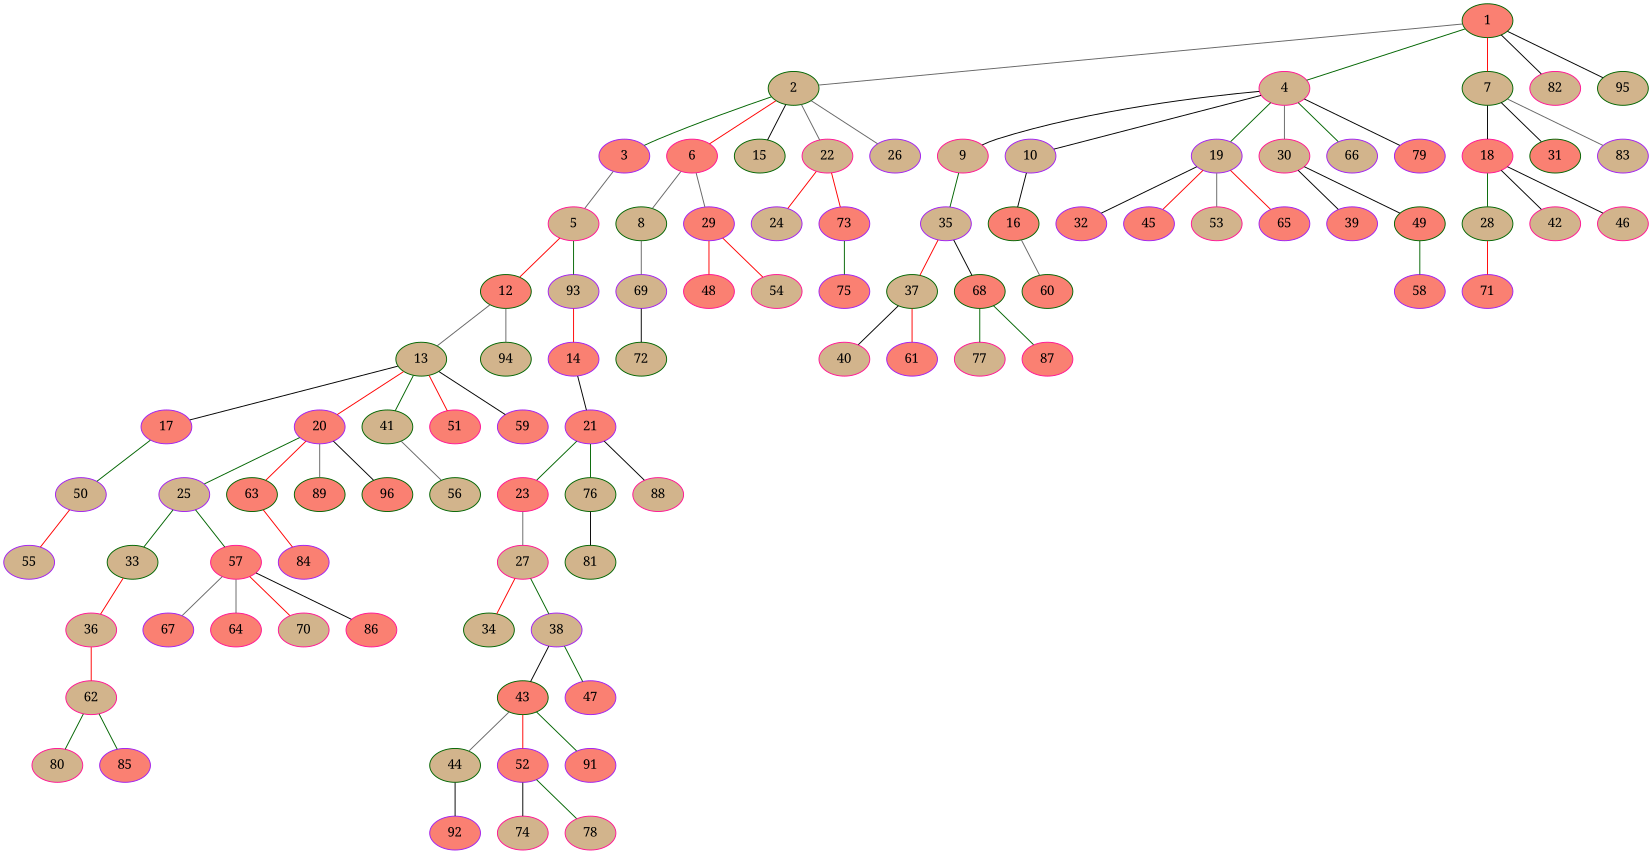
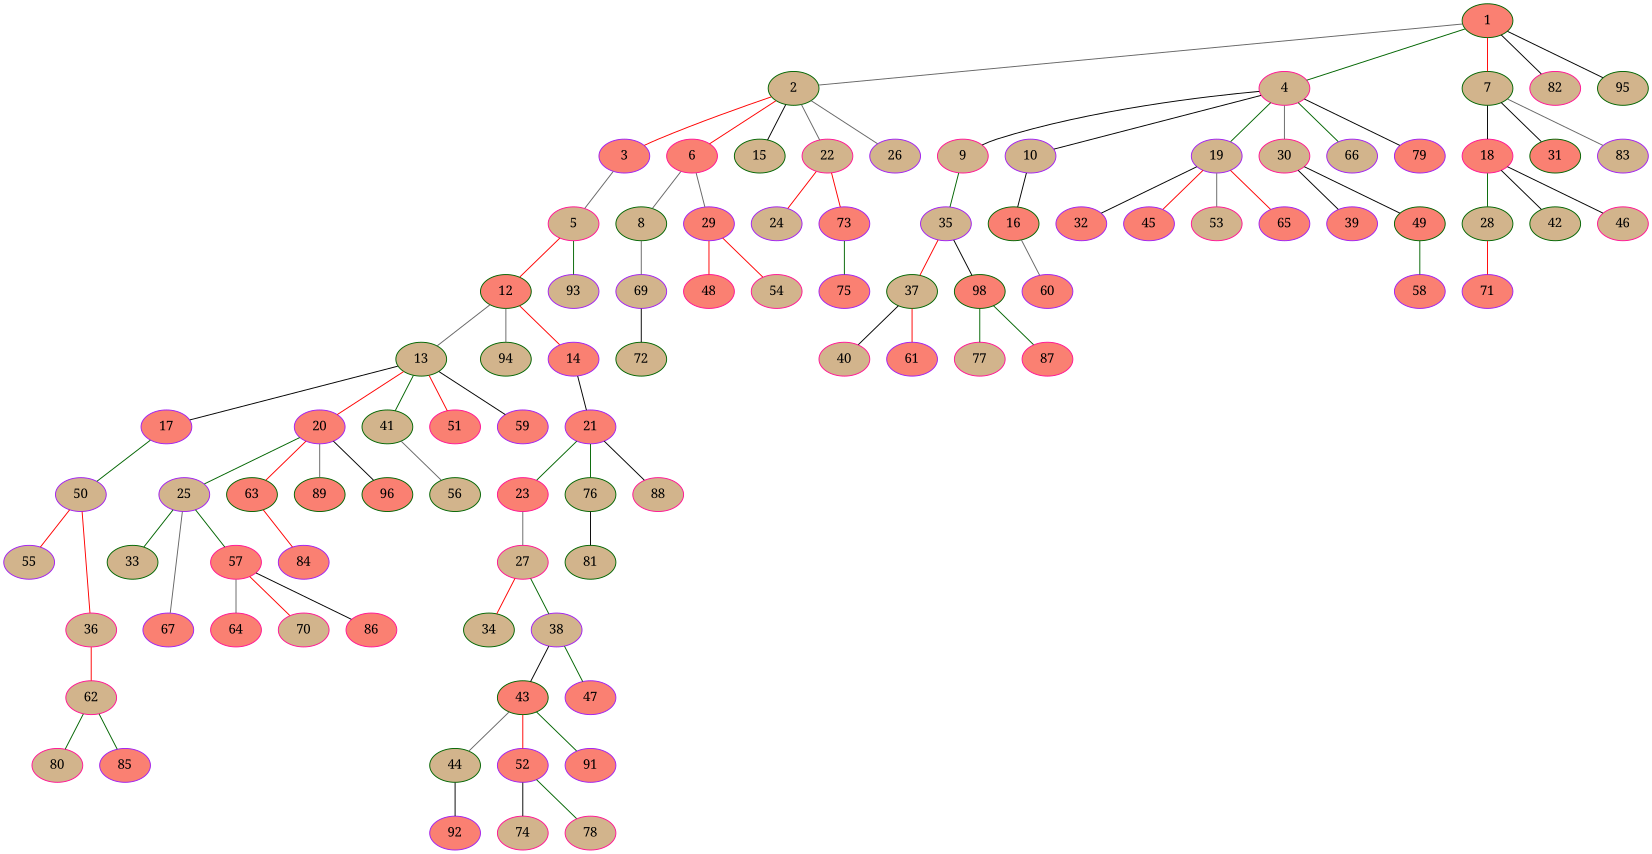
  graph {
    fontname="Noto Serif"
    node [color=purple fillcolor=tan fontname="Noto Serif" style=filled]
    edge [color=black fontname="Noto Serif"]
    1 [color=darkgreen fillcolor=salmon]
    2 [color=darkgreen]
    4 [color=deeppink]
    7 [color=darkgreen]
    82 [color=deeppink]
    95 [color=darkgreen]
    3 [fillcolor=salmon]
    6 [color=deeppink fillcolor=salmon]
    15 [color=darkgreen]
    22 [color=deeppink]
    26
    9 [color=deeppink]
    10
    19
    30 [color=deeppink]
    66
    79 [fillcolor=salmon]
    18 [color=deeppink fillcolor=salmon]
    31 [color=darkgreen fillcolor=salmon]
    83
    5 [color=deeppink]
    8 [color=darkgreen]
    29 [fillcolor=salmon]
    24
    73 [fillcolor=salmon]
    12 [color=darkgreen fillcolor=salmon]
    93
    35
    16 [color=darkgreen fillcolor=salmon]
    32 [fillcolor=salmon]
    45 [fillcolor=salmon]
    53 [color=deeppink]
    65 [fillcolor=salmon]
    39 [fillcolor=salmon]
    49 [color=darkgreen fillcolor=salmon]
    13 [color=darkgreen]
    14 [fillcolor=salmon]
    94 [color=darkgreen]
    69
    48 [color=deeppink fillcolor=salmon]
    54 [color=deeppink]
    28 [color=darkgreen]
-   42 [color=deeppink]
+   42 [color=darkgreen]
    46 [color=deeppink]
    72 [color=darkgreen]
    37 [color=darkgreen]
-   68 [color=darkgreen fillcolor=salmon]
-   60 [color=darkgreen fillcolor=salmon]
+   68 [color=darkgreen fillcolor=salmon label=98]
+   60 [fillcolor=salmon]
    17 [fillcolor=salmon]
    20 [fillcolor=salmon]
    41 [color=darkgreen]
    51 [color=deeppink fillcolor=salmon]
    59 [fillcolor=salmon]
    21 [fillcolor=salmon]
    50
    25
    63 [color=darkgreen fillcolor=salmon]
    89 [color=darkgreen fillcolor=salmon]
    n59 [color=darkgreen fillcolor=salmon label=96]
    56 [color=darkgreen]
    23 [color=deeppink fillcolor=salmon]
    76 [color=darkgreen]
    88 [color=deeppink]
    55
    71 [fillcolor=salmon]
    33 [color=darkgreen]
    57 [color=deeppink fillcolor=salmon]
    67 [fillcolor=salmon]
    84 [fillcolor=salmon]
    27 [color=deeppink]
    81 [color=darkgreen]
    75 [fillcolor=salmon]
    34 [color=darkgreen]
    38
    36 [color=deeppink]
    64 [color=deeppink fillcolor=salmon]
    70 [color=deeppink]
    86 [color=deeppink fillcolor=salmon]
    43 [color=darkgreen fillcolor=salmon]
    47 [fillcolor=salmon]
    58 [fillcolor=salmon]
    62 [color=deeppink]
    40 [color=deeppink]
    61 [fillcolor=salmon]
    77 [color=deeppink]
    87 [color=deeppink fillcolor=salmon]
    80 [color=deeppink]
    85 [fillcolor=salmon]
    44 [color=darkgreen]
    52 [fillcolor=salmon]
    91 [fillcolor=salmon]
    92 [fillcolor=salmon]
    74 [color=deeppink]
    78 [color=deeppink]
    1 -- 2 [color=gray40]
    1 -- 4 [color=darkgreen]
    1 -- 7 [color=red]
    1 -- 82
    1 -- 95
-   2 -- 3 [color=darkgreen]
+   2 -- 3 [color=red]
    2 -- 6 [color=red]
    2 -- 15
    2 -- 22 [color=gray40]
    2 -- 26 [color=gray40]
    4 -- 9
    4 -- 10
    4 -- 19 [color=darkgreen]
    4 -- 30 [color=gray40]
    4 -- 66 [color=darkgreen]
    4 -- 79
    7 -- 18
    7 -- 31
    7 -- 83 [color=gray40]
    3 -- 5 [color=gray40]
    6 -- 8 [color=gray40]
    6 -- 29 [color=gray40]
    22 -- 24 [color=red]
    22 -- 73 [color=red]
    9 -- 35 [color=darkgreen]
    10 -- 16
    19 -- 32
    19 -- 45 [color=red]
    19 -- 53 [color=gray40]
    19 -- 65 [color=red]
    30 -- 39
    30 -- 49
    18 -- 28 [color=darkgreen]
    18 -- 42
    18 -- 46
    5 -- 12 [color=red]
    5 -- 93 [color=darkgreen]
    8 -- 69 [color=gray40]
    29 -- 48 [color=red]
    29 -- 54 [color=red]
    73 -- 75 [color=darkgreen]
    12 -- 13 [color=gray40]
-   93 -- 14 [color=red]
+   12 -- 14 [color=red]
    12 -- 94 [color=gray40]
    35 -- 37 [color=red]
    35 -- 68
    16 -- 60 [color=gray40]
    49 -- 58 [color=darkgreen]
    13 -- 17
    13 -- 20 [color=red]
    13 -- 41 [color=darkgreen]
    13 -- 51 [color=red]
    13 -- 59
    14 -- 21
    69 -- 72
    28 -- 71 [color=red]
    37 -- 40
    37 -- 61 [color=red]
    68 -- 77 [color=darkgreen]
    68 -- 87 [color=darkgreen]
    17 -- 50 [color=darkgreen]
    20 -- 25 [color=darkgreen]
    20 -- 63 [color=red]
    20 -- 89 [color=gray40]
    20 -- n59
    41 -- 56 [color=gray40]
    21 -- 23 [color=darkgreen]
    21 -- 76 [color=darkgreen]
    21 -- 88
    50 -- 55 [color=red]
    25 -- 33 [color=darkgreen]
    25 -- 57 [color=darkgreen]
-   57 -- 67 [color=gray40]
+   25 -- 67 [color=gray40]
    63 -- 84 [color=red]
    23 -- 27 [color=gray40]
    76 -- 81
-   33 -- 36 [color=red]
+   50 -- 36 [color=red]
    57 -- 64 [color=gray40]
    57 -- 70 [color=red]
    57 -- 86
    27 -- 34 [color=red]
    27 -- 38 [color=darkgreen]
    38 -- 43
    38 -- 47 [color=darkgreen]
    36 -- 62 [color=red]
    43 -- 44 [color=gray40]
    43 -- 52 [color=red]
    43 -- 91 [color=darkgreen]
    62 -- 80 [color=darkgreen]
    62 -- 85 [color=darkgreen]
    44 -- 92
    52 -- 74
    52 -- 78 [color=darkgreen]
  }
